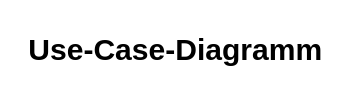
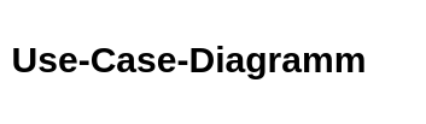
  <mxCell id="0" />
  <mxCell id="1" parent="0" />
- <mxCell id="2" value="&lt;h1&gt;Use-Case-Diagramm&lt;/h1&gt;" style="text;html=1;strokeColor=none;fillColor=none;align=center;verticalAlign=middle;whiteSpace=wrap;rounded=0;" vertex="1" parent="1"><mxGeometry x="20" y="20" width="240" height="40" as="geometry" /></mxCell>
+ <mxCell id="2" value="&lt;h1&gt;Use-Case-Diagramm&lt;/h1&gt;" style="text;html=1;strokeColor=none;fillColor=none;align=center;verticalAlign=middle;whiteSpace=wrap;rounded=0;" vertex="1" parent="1"><mxGeometry x="5" y="20" width="240" height="40" as="geometry" /></mxCell>
